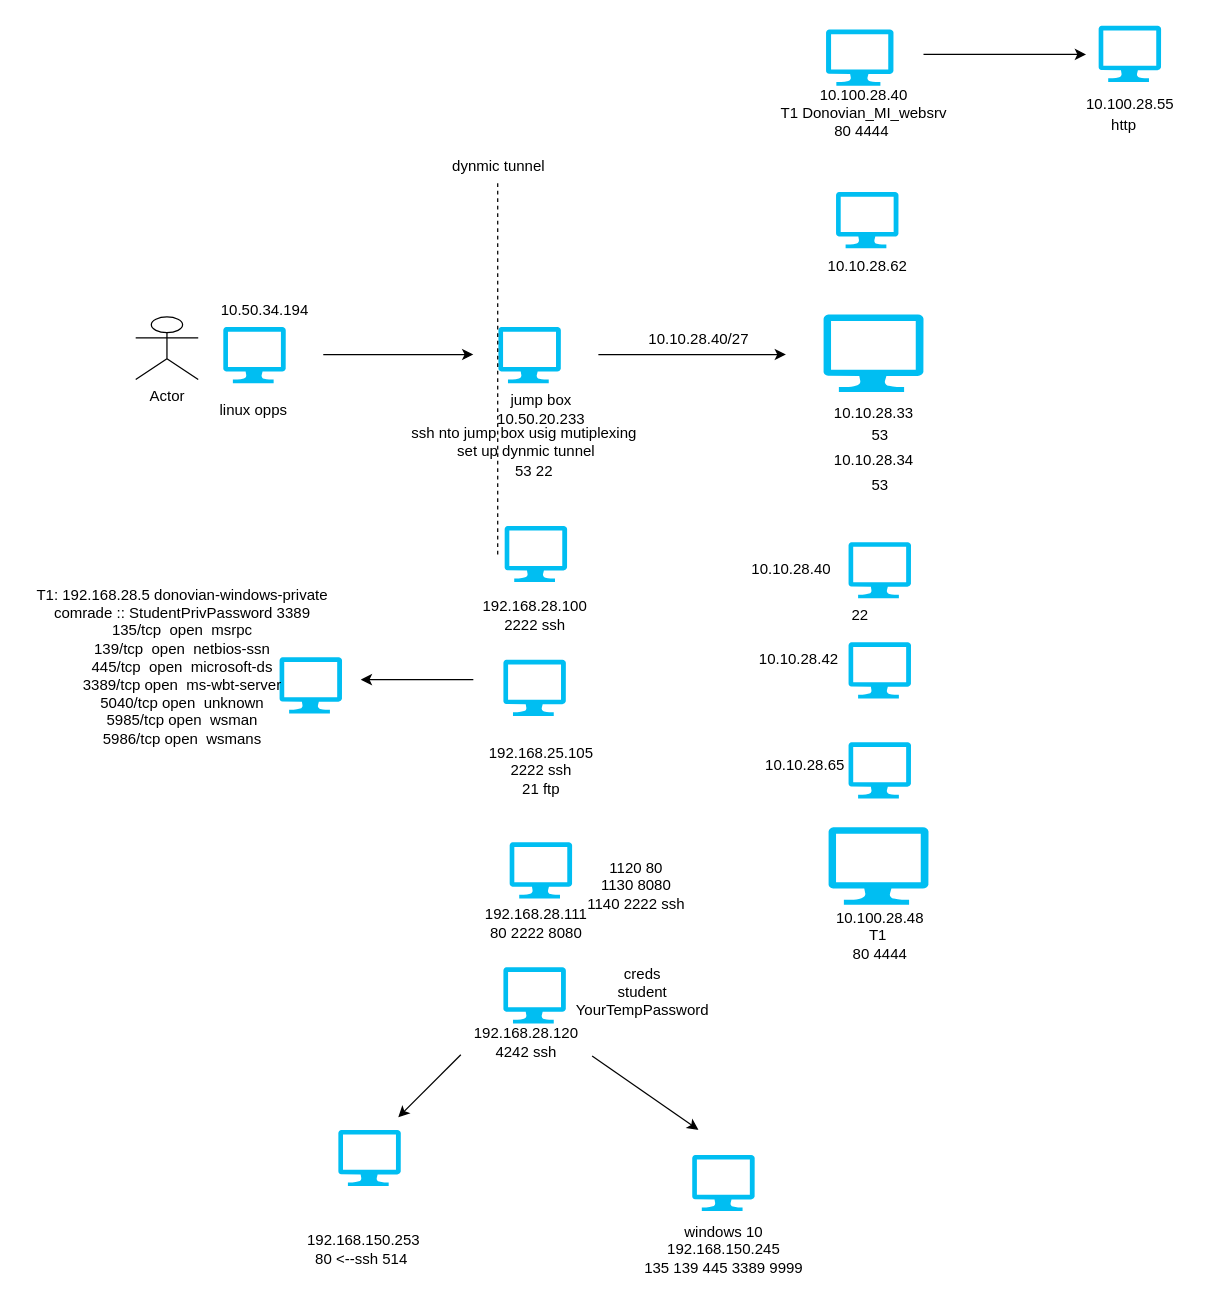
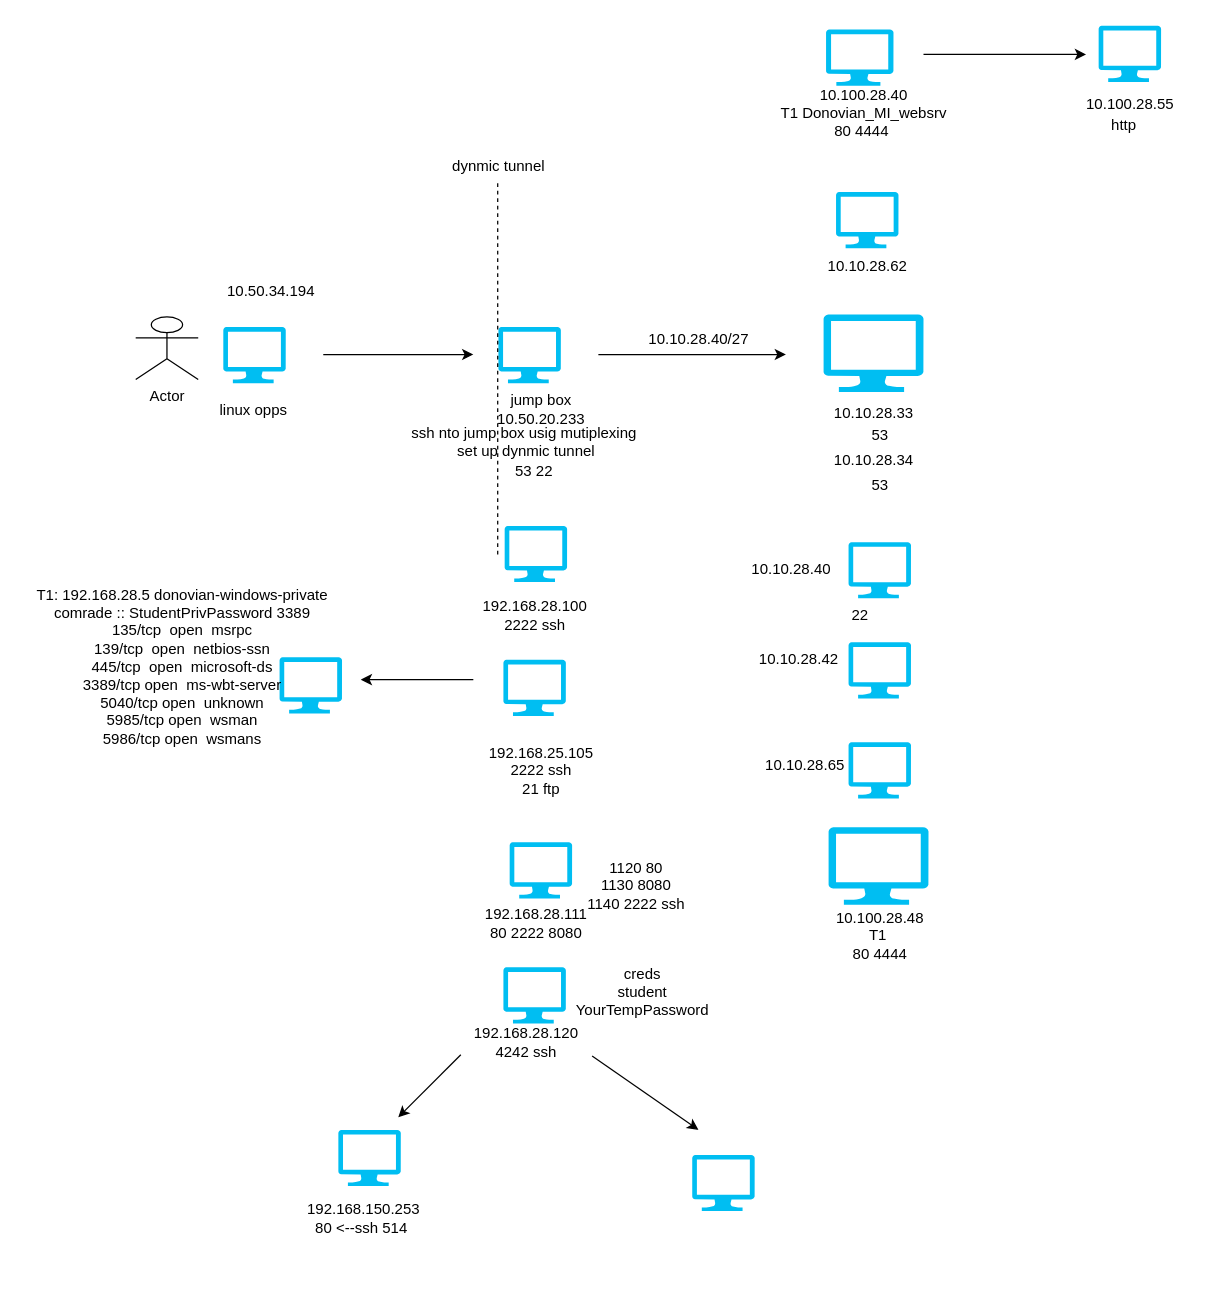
  <mxCell id="0" />
  <mxCell id="1" parent="0" />
  <mxCell id="2" value="Actor" style="shape=umlActor;verticalLabelPosition=bottom;labelBackgroundColor=#ffffff;verticalAlign=top;html=1;outlineConnect=0;" parent="1" vertex="1"><mxGeometry x="108" y="253" width="50" height="50" as="geometry" /></mxCell>
  <mxCell id="3" value="" style="verticalLabelPosition=bottom;html=1;verticalAlign=top;align=center;strokeColor=none;fillColor=#00BEF2;shape=mxgraph.azure.computer;pointerEvents=1;" parent="1" vertex="1"><mxGeometry x="178" y="261" width="50" height="45" as="geometry" /></mxCell>
  <mxCell id="4" value="" style="endArrow=classic;html=1;" parent="1" edge="1"><mxGeometry width="50" height="50" relative="1" as="geometry"><mxPoint x="258" y="283" as="sourcePoint" /><mxPoint x="378" y="283" as="targetPoint" /></mxGeometry></mxCell>
  <mxCell id="5" value="" style="verticalLabelPosition=bottom;html=1;verticalAlign=top;align=center;strokeColor=none;fillColor=#00BEF2;shape=mxgraph.azure.computer;pointerEvents=1;" parent="1" vertex="1"><mxGeometry x="398" y="261" width="50" height="45" as="geometry" /></mxCell>
  <mxCell id="6" value="" style="endArrow=classic;html=1;" parent="1" edge="1"><mxGeometry width="50" height="50" relative="1" as="geometry"><mxPoint x="478" y="283" as="sourcePoint" /><mxPoint x="628" y="283" as="targetPoint" /></mxGeometry></mxCell>
  <mxCell id="7" value="linux opps&lt;br&gt;" style="text;html=1;align=center;verticalAlign=middle;resizable=0;points=[];;autosize=1;" parent="1" vertex="1"><mxGeometry x="167" y="318" width="70" height="20" as="geometry" /></mxCell>
  <mxCell id="8" value="jump box&lt;br&gt;10.50.20.233" style="text;html=1;align=center;verticalAlign=middle;resizable=0;points=[];;autosize=1;" parent="1" vertex="1"><mxGeometry x="387" y="312" width="90" height="30" as="geometry" /></mxCell>
  <mxCell id="9" value="ssh nto jump box usig mutiplexing&amp;nbsp;&lt;br&gt;set up dynmic tunnel" style="text;html=1;align=center;verticalAlign=middle;resizable=0;points=[];;autosize=1;" parent="1" vertex="1"><mxGeometry x="320" y="338" width="200" height="30" as="geometry" /></mxCell>
  <mxCell id="10" value="" style="endArrow=none;dashed=1;html=1;" parent="1" edge="1"><mxGeometry width="50" height="50" relative="1" as="geometry"><mxPoint x="397.5" y="443" as="sourcePoint" /><mxPoint x="397.5" y="143" as="targetPoint" /></mxGeometry></mxCell>
  <mxCell id="11" value="dynmic tunnel" style="text;html=1;align=center;verticalAlign=middle;resizable=0;points=[];;autosize=1;" parent="1" vertex="1"><mxGeometry x="353" y="123" width="90" height="20" as="geometry" /></mxCell>
  <mxCell id="12" value="" style="verticalLabelPosition=bottom;html=1;verticalAlign=top;align=center;strokeColor=none;fillColor=#00BEF2;shape=mxgraph.azure.computer;pointerEvents=1;" parent="1" vertex="1"><mxGeometry x="658" y="251" width="80" height="62" as="geometry" /></mxCell>
  <mxCell id="13" value="10.10.28.33" style="text;html=1;align=center;verticalAlign=middle;resizable=0;points=[];;autosize=1;" parent="1" vertex="1"><mxGeometry x="658" y="320" width="80" height="20" as="geometry" /></mxCell>
  <mxCell id="14" value="" style="verticalLabelPosition=bottom;html=1;verticalAlign=top;align=center;strokeColor=none;fillColor=#00BEF2;shape=mxgraph.azure.computer;pointerEvents=1;" parent="1" vertex="1"><mxGeometry x="668" y="153" width="50" height="45" as="geometry" /></mxCell>
  <mxCell id="15" value="10.10.28.62" style="text;html=1;align=center;verticalAlign=middle;resizable=0;points=[];;autosize=1;" parent="1" vertex="1"><mxGeometry x="653" y="203" width="80" height="20" as="geometry" /></mxCell>
  <mxCell id="16" value="10.10.28.34" style="text;html=1;align=center;verticalAlign=middle;resizable=0;points=[];;autosize=1;" parent="1" vertex="1"><mxGeometry x="658" y="358" width="80" height="20" as="geometry" /></mxCell>
  <mxCell id="17" value="10.10.28.40/27" style="text;html=1;align=center;verticalAlign=middle;resizable=0;points=[];;autosize=1;" parent="1" vertex="1"><mxGeometry x="508" y="261" width="100" height="20" as="geometry" /></mxCell>
- <mxCell id="18" value="10.50.34.194" style="text;html=1;align=center;verticalAlign=middle;resizable=0;points=[];;autosize=1;" parent="1" vertex="1"><mxGeometry x="166" y="238" width="90" height="20" as="geometry" /></mxCell>
+ <mxCell id="18" value="10.50.34.194" style="text;html=1;align=center;verticalAlign=middle;resizable=0;points=[];;autosize=1;" parent="1" vertex="1"><mxGeometry x="171" y="223" width="90" height="20" as="geometry" /></mxCell>
  <mxCell id="19" value="53" style="text;html=1;align=center;verticalAlign=middle;resizable=0;points=[];;autosize=1;" parent="1" vertex="1"><mxGeometry x="688" y="338" width="30" height="20" as="geometry" /></mxCell>
  <mxCell id="20" value="53" style="text;html=1;align=center;verticalAlign=middle;resizable=0;points=[];;autosize=1;" parent="1" vertex="1"><mxGeometry x="688" y="378" width="30" height="20" as="geometry" /></mxCell>
  <mxCell id="21" value="53 22&amp;nbsp;" style="text;html=1;align=center;verticalAlign=middle;resizable=0;points=[];;autosize=1;" parent="1" vertex="1"><mxGeometry x="403" y="366.5" width="50" height="20" as="geometry" /></mxCell>
  <mxCell id="22" value="" style="verticalLabelPosition=bottom;html=1;verticalAlign=top;align=center;strokeColor=none;fillColor=#00BEF2;shape=mxgraph.azure.computer;pointerEvents=1;" parent="1" vertex="1"><mxGeometry x="678" y="433" width="50" height="45" as="geometry" /></mxCell>
  <mxCell id="23" value="" style="verticalLabelPosition=bottom;html=1;verticalAlign=top;align=center;strokeColor=none;fillColor=#00BEF2;shape=mxgraph.azure.computer;pointerEvents=1;" parent="1" vertex="1"><mxGeometry x="678" y="513" width="50" height="45" as="geometry" /></mxCell>
  <mxCell id="24" value="" style="verticalLabelPosition=bottom;html=1;verticalAlign=top;align=center;strokeColor=none;fillColor=#00BEF2;shape=mxgraph.azure.computer;pointerEvents=1;" parent="1" vertex="1"><mxGeometry x="678" y="593" width="50" height="45" as="geometry" /></mxCell>
  <mxCell id="25" value="10.10.28.40" style="text;html=1;align=center;verticalAlign=middle;resizable=0;points=[];;autosize=1;" parent="1" vertex="1"><mxGeometry x="592" y="445" width="80" height="20" as="geometry" /></mxCell>
  <mxCell id="26" value="10.10.28.42" style="text;html=1;align=center;verticalAlign=middle;resizable=0;points=[];;autosize=1;" parent="1" vertex="1"><mxGeometry x="598" y="517" width="80" height="20" as="geometry" /></mxCell>
  <mxCell id="27" value="10.10.28.65" style="text;html=1;align=center;verticalAlign=middle;resizable=0;points=[];;autosize=1;" parent="1" vertex="1"><mxGeometry x="603" y="602" width="80" height="20" as="geometry" /></mxCell>
  <mxCell id="28" value="22" style="text;html=1;align=center;verticalAlign=middle;resizable=0;points=[];;autosize=1;" parent="1" vertex="1"><mxGeometry x="672" y="482" width="30" height="20" as="geometry" /></mxCell>
  <mxCell id="29" value="" style="verticalLabelPosition=bottom;html=1;verticalAlign=top;align=center;strokeColor=none;fillColor=#00BEF2;shape=mxgraph.azure.computer;pointerEvents=1;" parent="1" vertex="1"><mxGeometry x="403" y="420" width="50" height="45" as="geometry" /></mxCell>
  <mxCell id="30" value="192.168.28.100&lt;br&gt;2222 ssh&lt;br&gt;" style="text;html=1;align=center;verticalAlign=middle;resizable=0;points=[];;autosize=1;" parent="1" vertex="1"><mxGeometry x="377" y="477" width="100" height="30" as="geometry" /></mxCell>
  <mxCell id="31" value="" style="verticalLabelPosition=bottom;html=1;verticalAlign=top;align=center;strokeColor=none;fillColor=#00BEF2;shape=mxgraph.azure.computer;pointerEvents=1;" parent="1" vertex="1"><mxGeometry x="402" y="527" width="50" height="45" as="geometry" /></mxCell>
  <mxCell id="32" value="192.168.25.105&lt;br&gt;2222 ssh&lt;br&gt;21 ftp" style="text;html=1;align=center;verticalAlign=middle;resizable=0;points=[];;autosize=1;" parent="1" vertex="1"><mxGeometry x="382" y="590.5" width="100" height="50" as="geometry" /></mxCell>
  <mxCell id="33" value="" style="verticalLabelPosition=bottom;html=1;verticalAlign=top;align=center;strokeColor=none;fillColor=#00BEF2;shape=mxgraph.azure.computer;pointerEvents=1;" parent="1" vertex="1"><mxGeometry x="402" y="773" width="50" height="45" as="geometry" /></mxCell>
  <mxCell id="34" value="192.168.28.120&lt;br&gt;4242 ssh" style="text;html=1;align=center;verticalAlign=middle;resizable=0;points=[];;autosize=1;" parent="1" vertex="1"><mxGeometry x="370" y="818" width="100" height="30" as="geometry" /></mxCell>
  <mxCell id="35" value="" style="verticalLabelPosition=bottom;html=1;verticalAlign=top;align=center;strokeColor=none;fillColor=#00BEF2;shape=mxgraph.azure.computer;pointerEvents=1;" parent="1" vertex="1"><mxGeometry x="407" y="673" width="50" height="45" as="geometry" /></mxCell>
  <mxCell id="36" value="192.168.28.111&lt;br&gt;80 2222 8080" style="text;html=1;align=center;verticalAlign=middle;resizable=0;points=[];;autosize=1;" parent="1" vertex="1"><mxGeometry x="378" y="723" width="100" height="30" as="geometry" /></mxCell>
  <mxCell id="37" value="1120 80&lt;br&gt;1130 8080&lt;br&gt;1140 2222 ssh" style="text;html=1;align=center;verticalAlign=middle;resizable=0;points=[];;autosize=1;" parent="1" vertex="1"><mxGeometry x="463" y="683" width="90" height="50" as="geometry" /></mxCell>
  <mxCell id="38" value="creds&lt;br&gt;student&lt;br&gt;YourTempPassword" style="text;html=1;align=center;verticalAlign=middle;resizable=0;points=[];;autosize=1;" parent="1" vertex="1"><mxGeometry x="453" y="768" width="120" height="50" as="geometry" /></mxCell>
  <mxCell id="39" value="" style="verticalLabelPosition=bottom;html=1;verticalAlign=top;align=center;strokeColor=none;fillColor=#00BEF2;shape=mxgraph.azure.computer;pointerEvents=1;" parent="1" vertex="1"><mxGeometry x="660" y="23" width="54" height="45" as="geometry" /></mxCell>
  <mxCell id="40" value="10.100.28.40&lt;br&gt;T1 Donovian_MI_websrv&lt;br&gt;80 4444&amp;nbsp;" style="text;html=1;align=center;verticalAlign=middle;resizable=0;points=[];;autosize=1;" parent="1" vertex="1"><mxGeometry x="615" y="65" width="150" height="50" as="geometry" /></mxCell>
  <mxCell id="41" value="" style="endArrow=classic;html=1;" parent="1" edge="1"><mxGeometry width="50" height="50" relative="1" as="geometry"><mxPoint x="738" y="43" as="sourcePoint" /><mxPoint x="868" y="43" as="targetPoint" /></mxGeometry></mxCell>
  <mxCell id="42" value="" style="verticalLabelPosition=bottom;html=1;verticalAlign=top;align=center;strokeColor=none;fillColor=#00BEF2;shape=mxgraph.azure.computer;pointerEvents=1;" parent="1" vertex="1"><mxGeometry x="878" y="20" width="50" height="45" as="geometry" /></mxCell>
  <mxCell id="43" value="10.100.28.55" style="text;html=1;align=center;verticalAlign=middle;resizable=0;points=[];;autosize=1;" parent="1" vertex="1"><mxGeometry x="858" y="73" width="90" height="20" as="geometry" /></mxCell>
  <mxCell id="44" value="http" style="text;html=1;align=center;verticalAlign=middle;resizable=0;points=[];;autosize=1;" parent="1" vertex="1"><mxGeometry x="878" y="90" width="40" height="20" as="geometry" /></mxCell>
  <mxCell id="45" value="10.100.28.48&lt;br&gt;T1&amp;nbsp;&lt;br&gt;80 4444" style="text;html=1;align=center;verticalAlign=middle;resizable=0;points=[];;autosize=1;" parent="1" vertex="1"><mxGeometry x="658" y="723" width="90" height="50" as="geometry" /></mxCell>
  <mxCell id="46" value="" style="verticalLabelPosition=bottom;html=1;verticalAlign=top;align=center;strokeColor=none;fillColor=#00BEF2;shape=mxgraph.azure.computer;pointerEvents=1;" parent="1" vertex="1"><mxGeometry x="662" y="661" width="80" height="62" as="geometry" /></mxCell>
  <mxCell id="47" value="" style="endArrow=classic;html=1;" parent="1" edge="1"><mxGeometry width="50" height="50" relative="1" as="geometry"><mxPoint x="368" y="843" as="sourcePoint" /><mxPoint x="318" y="893" as="targetPoint" /></mxGeometry></mxCell>
  <mxCell id="48" value="" style="endArrow=classic;html=1;exitX=1.03;exitY=0.867;exitDx=0;exitDy=0;exitPerimeter=0;" parent="1" source="34" edge="1"><mxGeometry width="50" height="50" relative="1" as="geometry"><mxPoint x="528" y="943" as="sourcePoint" /><mxPoint x="558" y="903" as="targetPoint" /></mxGeometry></mxCell>
  <mxCell id="49" value="" style="verticalLabelPosition=bottom;html=1;verticalAlign=top;align=center;strokeColor=none;fillColor=#00BEF2;shape=mxgraph.azure.computer;pointerEvents=1;" parent="1" vertex="1"><mxGeometry x="270" y="903" width="50" height="45" as="geometry" /></mxCell>
  <mxCell id="50" value="" style="verticalLabelPosition=bottom;html=1;verticalAlign=top;align=center;strokeColor=none;fillColor=#00BEF2;shape=mxgraph.azure.computer;pointerEvents=1;" parent="1" vertex="1"><mxGeometry x="553" y="923" width="50" height="45" as="geometry" /></mxCell>
- <mxCell id="51" value="192.168.150.253&lt;br&gt;80 &amp;lt;--ssh 514&amp;nbsp;" style="text;html=1;align=center;verticalAlign=middle;resizable=0;points=[];;autosize=1;" parent="1" vertex="1"><mxGeometry x="235" y="984" width="110" height="30" as="geometry" /></mxCell>
- <mxCell id="52" value="windows 10&lt;br&gt;192.168.150.245&lt;br&gt;135 139 445 3389 9999" style="text;html=1;align=center;verticalAlign=middle;resizable=0;points=[];;autosize=1;" parent="1" vertex="1"><mxGeometry x="508" y="974" width="140" height="50" as="geometry" /></mxCell>
+ <mxCell id="51" value="192.168.150.253&lt;br&gt;80 &amp;lt;--ssh 514&amp;nbsp;" style="text;html=1;align=center;verticalAlign=middle;resizable=0;points=[];;autosize=1;" parent="1" vertex="1"><mxGeometry x="235" y="959" width="110" height="30" as="geometry" /></mxCell>
  <mxCell id="53" value="" style="verticalLabelPosition=bottom;html=1;verticalAlign=top;align=center;strokeColor=none;fillColor=#00BEF2;shape=mxgraph.azure.computer;pointerEvents=1;" vertex="1" parent="1"><mxGeometry x="223" y="525" width="50" height="45" as="geometry" /></mxCell>
  <mxCell id="54" value="T1: 192.168.28.5 donovian-windows-private &lt;br&gt;comrade :: StudentPrivPassword 3389&lt;br&gt;&lt;div&gt;135/tcp&amp;nbsp; open&amp;nbsp; msrpc&lt;/div&gt;&lt;div&gt;139/tcp&amp;nbsp; open&amp;nbsp; netbios-ssn&lt;/div&gt;&lt;div&gt;445/tcp&amp;nbsp; open&amp;nbsp; microsoft-ds&lt;/div&gt;&lt;div&gt;3389/tcp open&amp;nbsp; ms-wbt-server&lt;/div&gt;&lt;div&gt;5040/tcp open&amp;nbsp; unknown&lt;/div&gt;&lt;div&gt;5985/tcp open&amp;nbsp; wsman&lt;/div&gt;&lt;div&gt;5986/tcp open&amp;nbsp; wsmans&lt;/div&gt;&lt;div&gt;&lt;br&gt;&lt;/div&gt;" style="text;html=1;align=center;verticalAlign=middle;resizable=0;points=[];;autosize=1;" vertex="1" parent="1"><mxGeometry x="20" y="465" width="250" height="150" as="geometry" /></mxCell>
  <mxCell id="55" value="" style="endArrow=classic;html=1;" edge="1" parent="1"><mxGeometry width="50" height="50" relative="1" as="geometry"><mxPoint x="378" y="543" as="sourcePoint" /><mxPoint x="288" y="543" as="targetPoint" /></mxGeometry></mxCell>
